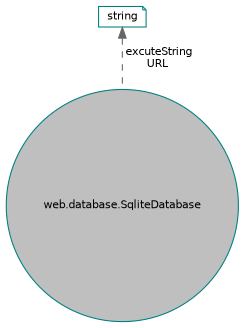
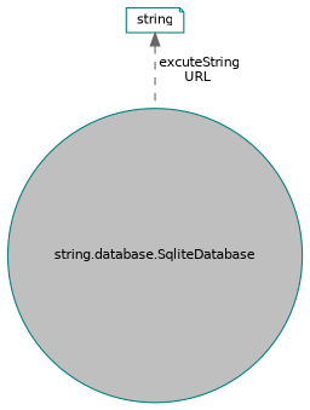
  digraph {
    node [color=teal fontname=Helvetica fontsize=10 style=filled]
-   n1 [fillcolor=grey75 fontcolor=black height=0.2 label="web.database.SqliteDatabase" shape=circle width=0.4]
+   n1 [fillcolor=grey75 fontcolor=black height=0.2 label="string.database.SqliteDatabase" shape=circle width=0.4]
    n2 [fillcolor=white height=0.2 label=string shape=note width=0.4]
    n2 -> n1 [color=gray40 dir=back fontname=Helvetica fontsize=10 label=" excuteString\nURL" labelfontname=Helvetica labelfontsize=10 style=dashed]
  }
